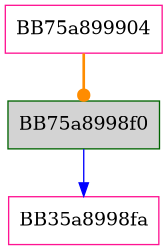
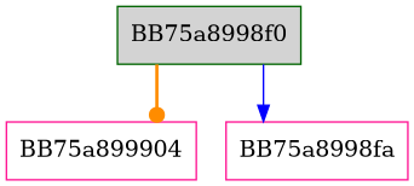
  digraph {
    splines=ortho
    node [color=deeppink fillcolor=white shape=box style=filled]
    BB75a8998f0 [color=darkgreen fillcolor=lightgrey]
    BB75a899904
-   BB75a8998fa [label=BB35a8998fa]
-   BB75a899904 -> BB75a8998f0 [arrowhead=dot color=darkorange style=bold]
+   BB75a8998fa
+   BB75a8998f0 -> BB75a899904 [arrowhead=dot color=darkorange style=bold]
    BB75a8998f0 -> BB75a8998fa [arrowhead=normal color=blue style=solid]
  }
